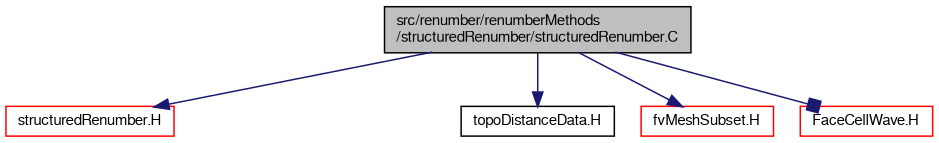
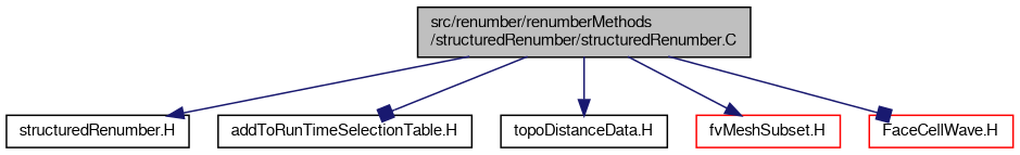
  digraph {
    node [color=black fontname=FreeSans fontsize=10 shape=record]
    edge [arrowhead=normal color=midnightblue fontname=FreeSans fontsize=10 labelfontname=FreeSans labelfontsize=10 style=solid]
    n1 [fillcolor=grey75 fontcolor=black height=0.2 label="src/renumber/renumberMethods\l/structuredRenumber/structuredRenumber.C" style=filled width=0.4]
-   n2 [color=red height=0.2 label="structuredRenumber.H" width=0.4]
+   n2 [height=0.2 label="structuredRenumber.H" width=0.4]
+   n3 [height=0.2 label="addToRunTimeSelectionTable.H" width=0.4]
    n4 [height=0.2 label="topoDistanceData.H" width=0.4]
    n5 [color=red height=0.2 label="fvMeshSubset.H" width=0.4]
    n6 [color=red height=0.2 label="FaceCellWave.H" width=0.4]
    n1 -> n2
+   n1 -> n3 [arrowhead=box]
    n1 -> n4
    n1 -> n5
    n1 -> n6 [arrowhead=box]
  }
